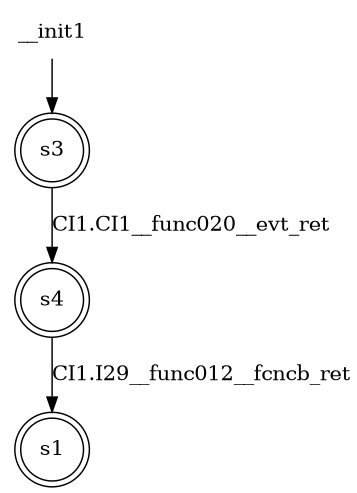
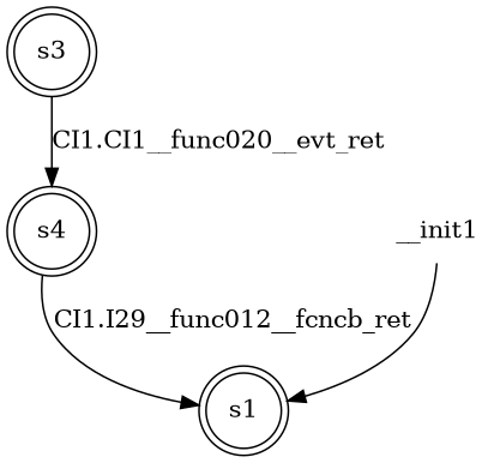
  digraph {
    node [shape=doublecircle]
    n1 [label=<s1>]
    n2 [label=<s3>]
    n3 [label=<s4>]
    __init1 [shape=none]
    n2 -> n3 [label=<CI1.CI1__func020__evt_ret>]
    n3 -> n1 [label=<CI1.I29__func012__fcncb_ret>]
-   __init1 -> n2
+   __init1 -> n1
  }
